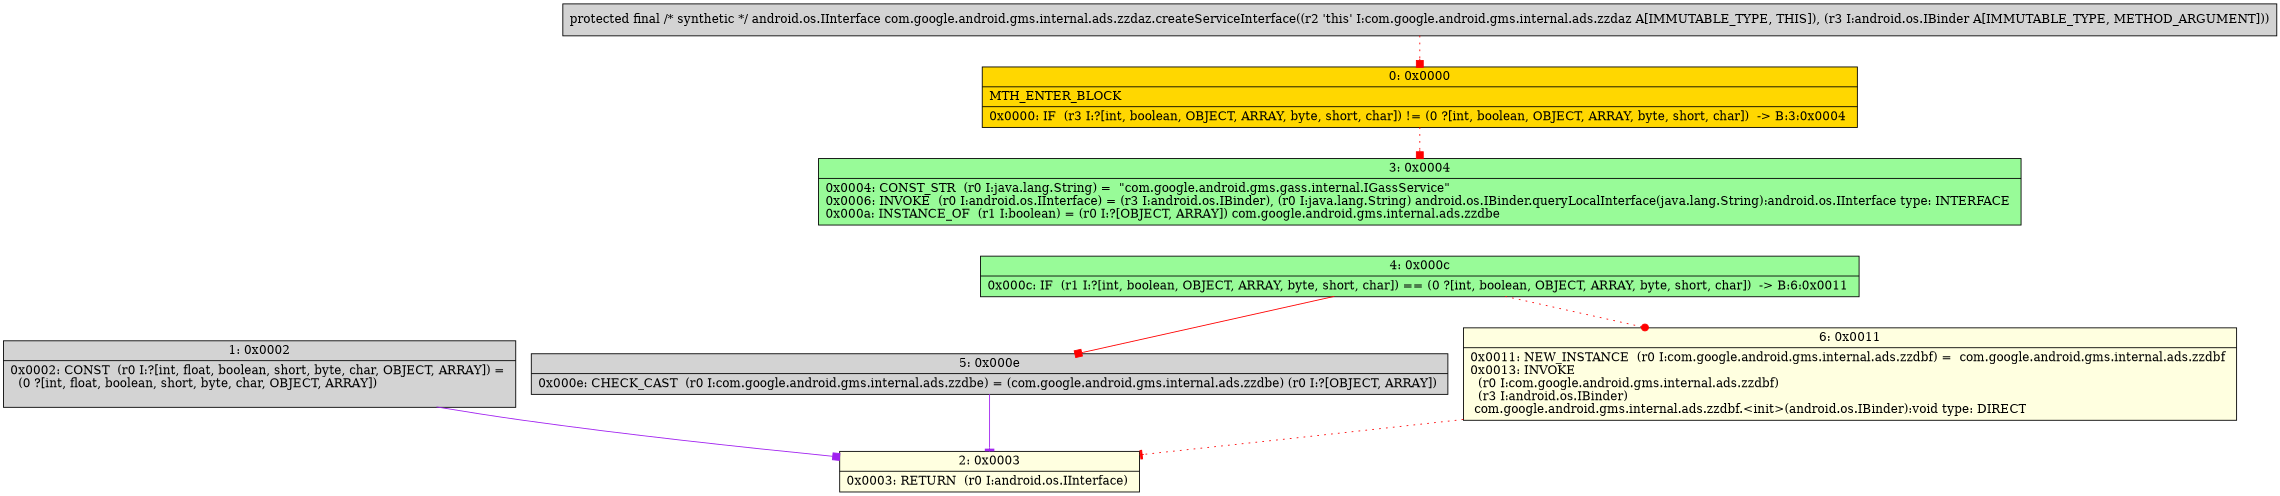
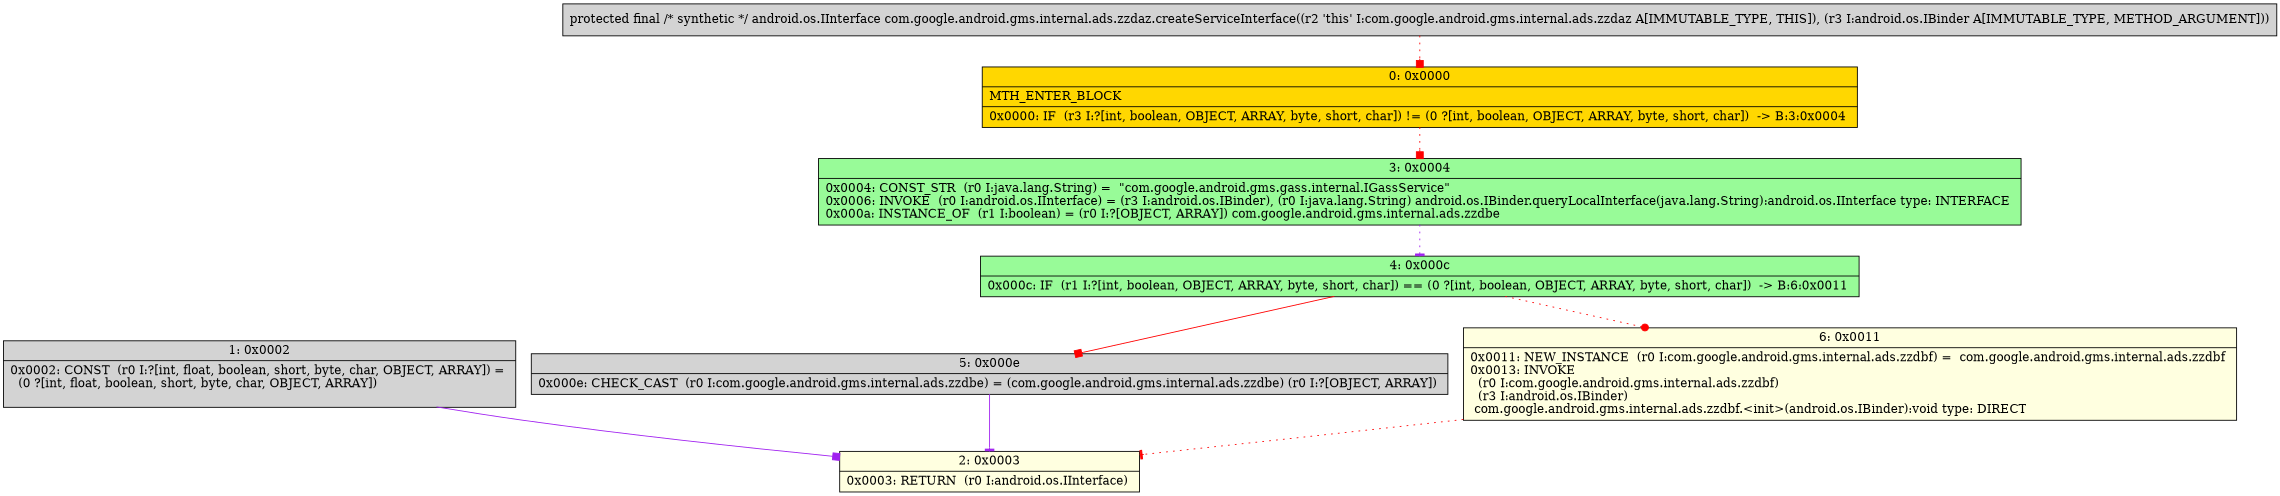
  digraph {
    node [fillcolor=lightgrey shape=record style=filled]
    edge [arrowhead=box color=red style=dotted]
    n1 [fillcolor=gold label="{0\:\ 0x0000|MTH_ENTER_BLOCK\l|0x0000: IF  (r3 I:?[int, boolean, OBJECT, ARRAY, byte, short, char]) != (0 ?[int, boolean, OBJECT, ARRAY, byte, short, char])  \-\> B:3:0x0004 \l}"]
    n2 [fillcolor=palegreen label="{3\:\ 0x0004|0x0004: CONST_STR  (r0 I:java.lang.String) =  \"com.google.android.gms.gass.internal.IGassService\" \l0x0006: INVOKE  (r0 I:android.os.IInterface) = (r3 I:android.os.IBinder), (r0 I:java.lang.String) android.os.IBinder.queryLocalInterface(java.lang.String):android.os.IInterface type: INTERFACE \l0x000a: INSTANCE_OF  (r1 I:boolean) = (r0 I:?[OBJECT, ARRAY]) com.google.android.gms.internal.ads.zzdbe \l}"]
    n3 [label="{1\:\ 0x0002|0x0002: CONST  (r0 I:?[int, float, boolean, short, byte, char, OBJECT, ARRAY]) = \l  (0 ?[int, float, boolean, short, byte, char, OBJECT, ARRAY])\l \l}"]
    n4 [fillcolor=lightyellow label="{2\:\ 0x0003|0x0003: RETURN  (r0 I:android.os.IInterface) \l}"]
    n5 [fillcolor=palegreen label="{4\:\ 0x000c|0x000c: IF  (r1 I:?[int, boolean, OBJECT, ARRAY, byte, short, char]) == (0 ?[int, boolean, OBJECT, ARRAY, byte, short, char])  \-\> B:6:0x0011 \l}"]
    n6 [label="{5\:\ 0x000e|0x000e: CHECK_CAST  (r0 I:com.google.android.gms.internal.ads.zzdbe) = (com.google.android.gms.internal.ads.zzdbe) (r0 I:?[OBJECT, ARRAY]) \l}"]
    n7 [fillcolor=lightyellow label="{6\:\ 0x0011|0x0011: NEW_INSTANCE  (r0 I:com.google.android.gms.internal.ads.zzdbf) =  com.google.android.gms.internal.ads.zzdbf \l0x0013: INVOKE  \l  (r0 I:com.google.android.gms.internal.ads.zzdbf)\l  (r3 I:android.os.IBinder)\l com.google.android.gms.internal.ads.zzdbf.\<init\>(android.os.IBinder):void type: DIRECT \l}"]
    n8 [label="{protected final \/* synthetic *\/ android.os.IInterface com.google.android.gms.internal.ads.zzdaz.createServiceInterface((r2 'this' I:com.google.android.gms.internal.ads.zzdaz A[IMMUTABLE_TYPE, THIS]), (r3 I:android.os.IBinder A[IMMUTABLE_TYPE, METHOD_ARGUMENT])) }"]
    n1 -> n2
+   n2 -> n5 [arrowhead=tee color=purple]
    n3 -> n4 [color=purple style=solid]
    n5 -> n6 [style=solid]
    n5 -> n7 [arrowhead=dot]
    n6 -> n4 [arrowhead=tee color=purple style=solid]
    n7 -> n4 [arrowhead=tee]
    n8 -> n1
  }
